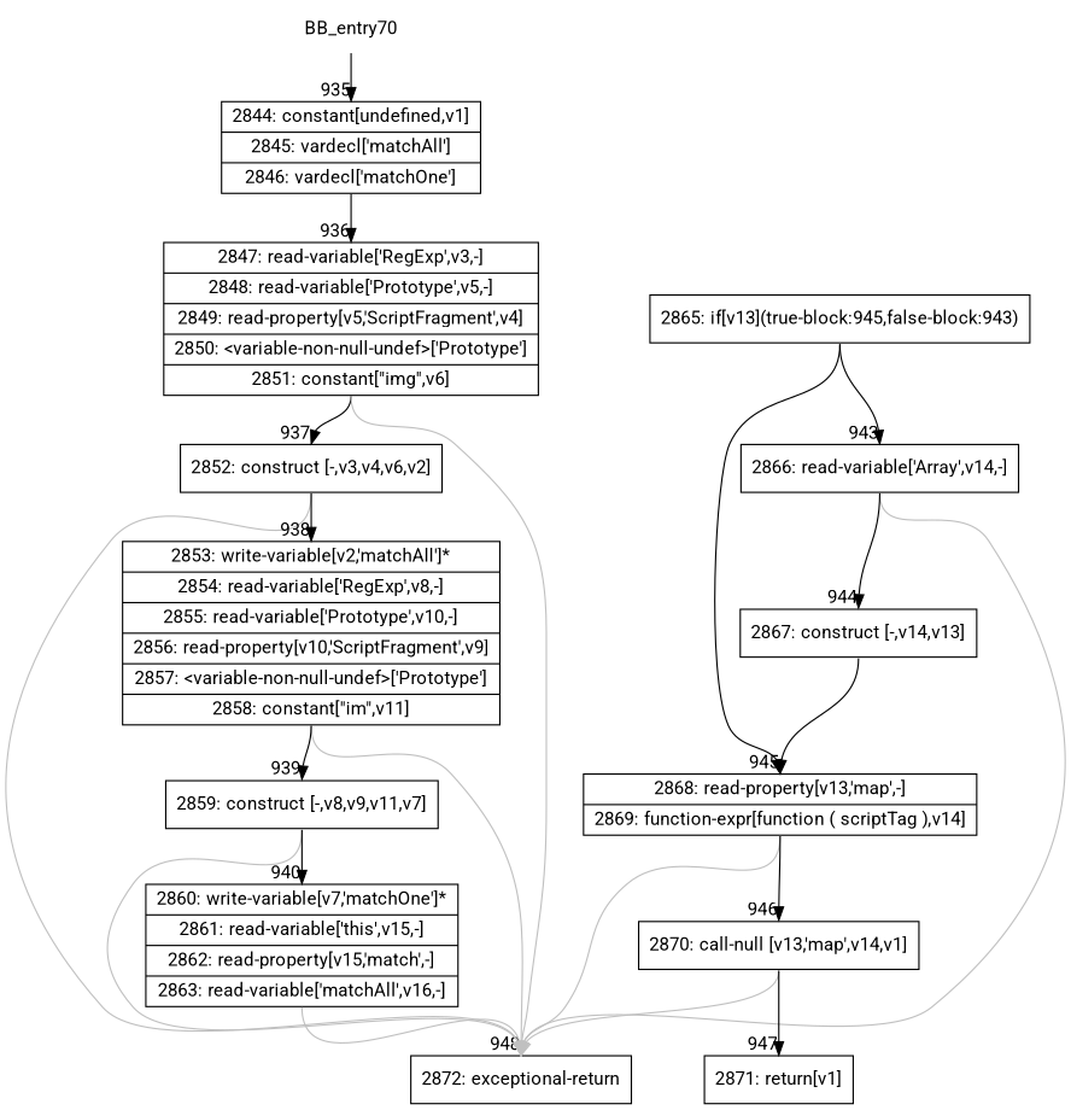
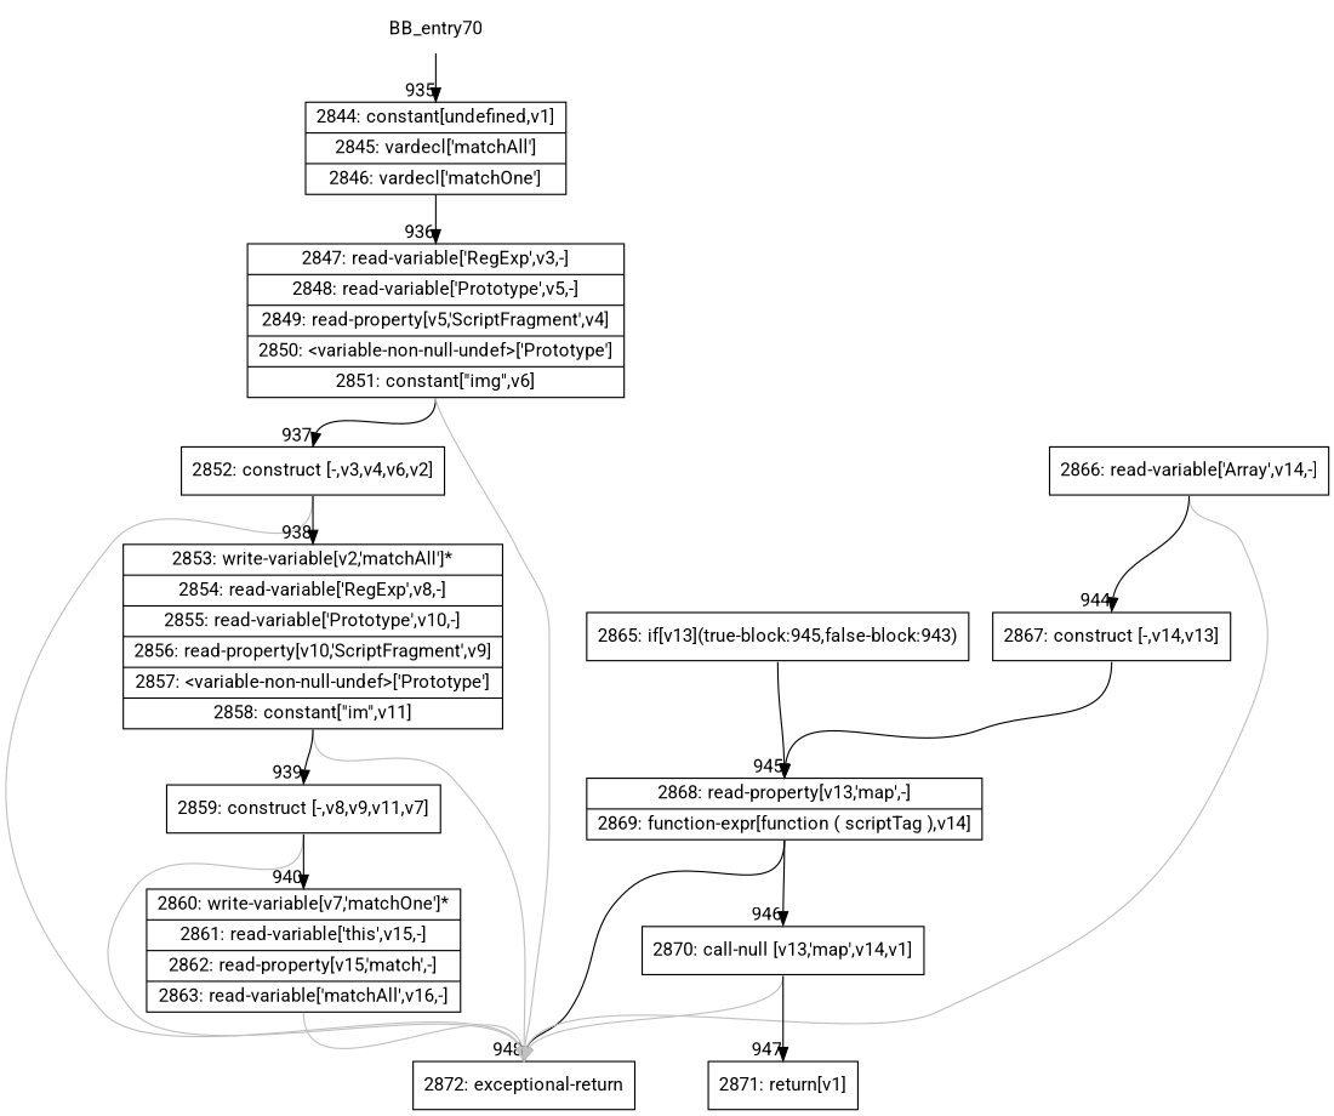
  digraph {
    fontname=Roboto
    rankdir=TD
    node [fontname=Roboto shape=record]
    edge [fontname=Roboto headport=n tailport=s]
    n1 [label=BB_entry70 shape=none]
    n2 [label="{2844: constant[undefined,v1]|2845: vardecl['matchAll']|2846: vardecl['matchOne']}"]
    n3 [label="{2847: read-variable['RegExp',v3,-]|2848: read-variable['Prototype',v5,-]|2849: read-property[v5,'ScriptFragment',v4]|2850: \<variable-non-null-undef\>['Prototype']|2851: constant[\"img\",v6]}"]
    n4 [label="{2852: construct [-,v3,v4,v6,v2]}"]
    n5 [label="{2872: exceptional-return}"]
    n6 [label="{2853: write-variable[v2,'matchAll']*|2854: read-variable['RegExp',v8,-]|2855: read-variable['Prototype',v10,-]|2856: read-property[v10,'ScriptFragment',v9]|2857: \<variable-non-null-undef\>['Prototype']|2858: constant[\"im\",v11]}"]
    n7 [label="{2859: construct [-,v8,v9,v11,v7]}"]
    n8 [label="{2860: write-variable[v7,'matchOne']*|2861: read-variable['this',v15,-]|2862: read-property[v15,'match',-]|2863: read-variable['matchAll',v16,-]}"]
    n9 [label="{2865: if[v13](true-block:945,false-block:943)}"]
    n10 [label="{2868: read-property[v13,'map',-]|2869: function-expr[function ( scriptTag ),v14]}"]
    n11 [label="{2866: read-variable['Array',v14,-]}"]
    n12 [label="{2870: call-null [v13,'map',v14,v1]}"]
    n13 [label="{2867: construct [-,v14,v13]}"]
    n14 [label="{2871: return[v1]}"]
    n1 -> n2 [headlabel="    935"]
    n2 -> n3 [headlabel="      936"]
    n3 -> n4 [headlabel="      937"]
    n3 -> n5 [color=gray headlabel="      948"]
    n4 -> n5 [color=gray]
    n4 -> n6 [headlabel="      938"]
    n6 -> n5 [color=gray]
    n6 -> n7 [headlabel="      939"]
    n7 -> n5 [color=gray]
    n7 -> n8 [headlabel="      940"]
    n8 -> n5 [color=gray]
    n9 -> n10 [headlabel="      945"]
-   n9 -> n11 [headlabel="      943"]
-   n10 -> n5 [color=gray]
+   n10 -> n5 [color=black]
    n10 -> n12 [headlabel="      946"]
    n11 -> n5 [color=gray]
    n11 -> n13 [headlabel="      944"]
    n12 -> n5 [color=gray]
    n12 -> n14 [headlabel="      947"]
    n13 -> n10
  }
